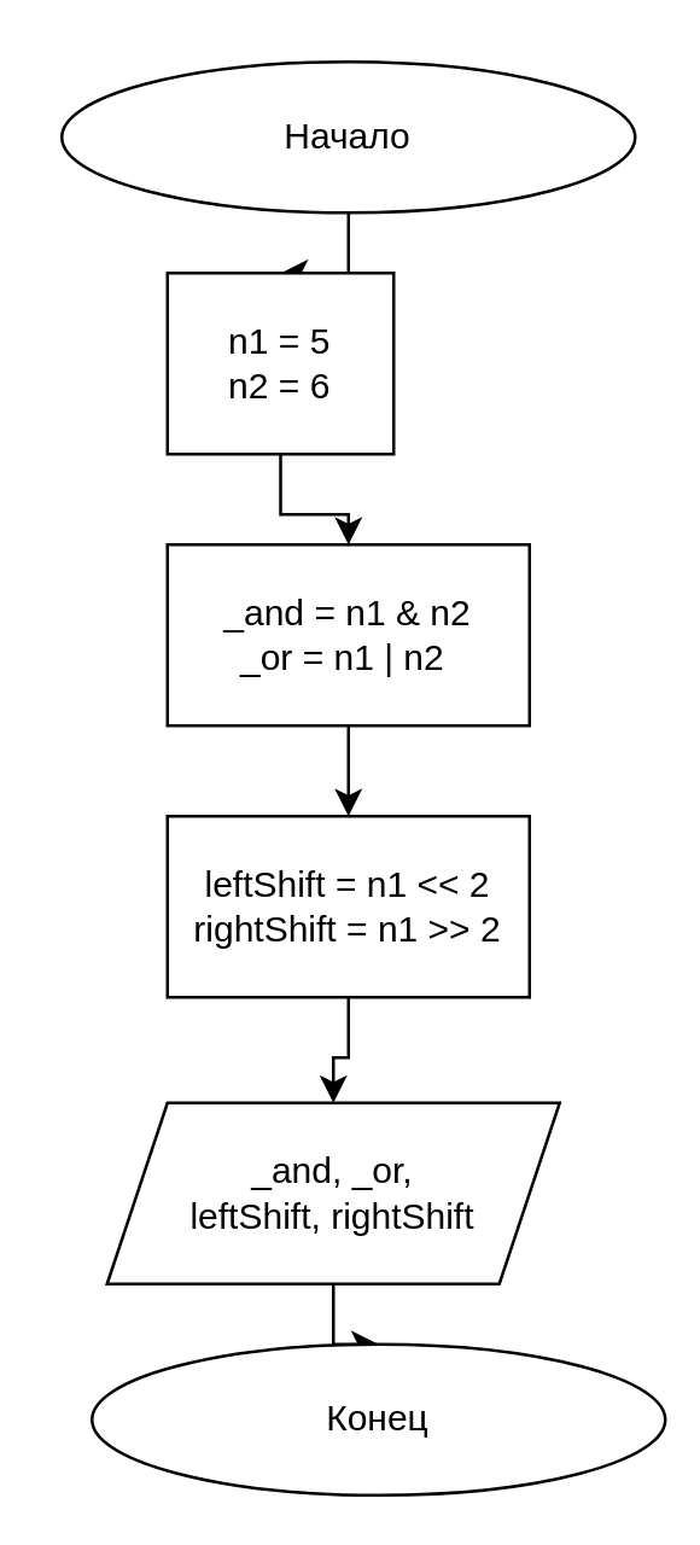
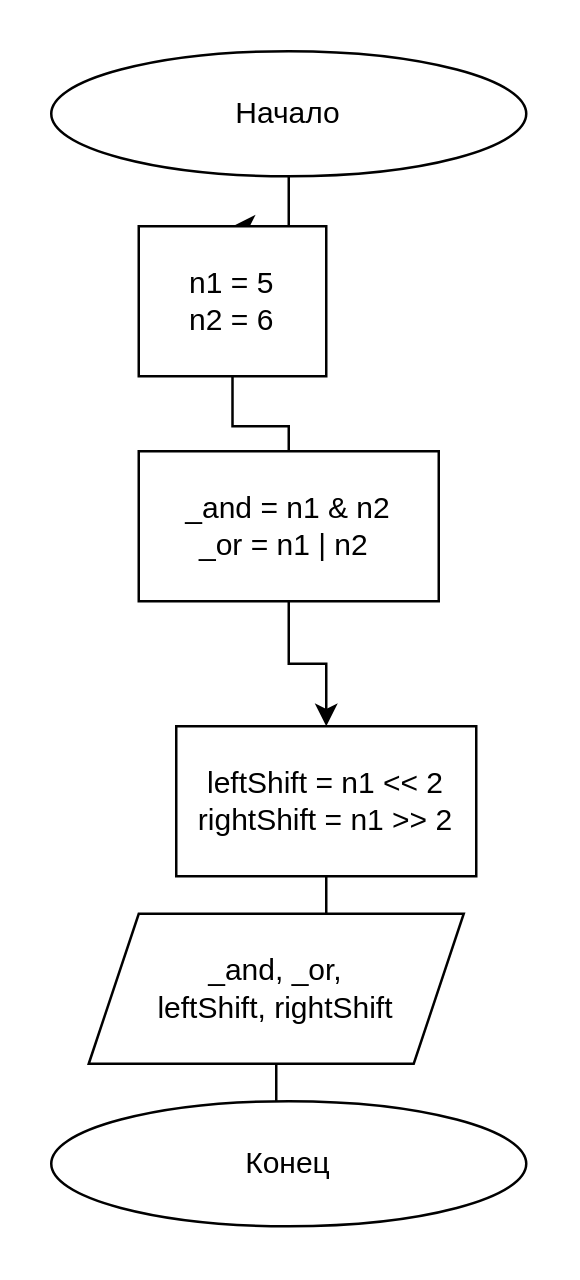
  <mxCell id="0" />
  <mxCell id="1" parent="0" />
  <mxCell id="2" value="" style="edgeStyle=orthogonalEdgeStyle;rounded=0;orthogonalLoop=1;jettySize=auto;html=1;" edge="1" parent="1" source="3" target="5"><mxGeometry relative="1" as="geometry" /></mxCell>
  <mxCell id="3" value="Начало" style="ellipse;whiteSpace=wrap;html=1;" vertex="1" parent="1"><mxGeometry x="20" y="20" width="190" height="50" as="geometry" /></mxCell>
- <mxCell id="4" value="" style="edgeStyle=orthogonalEdgeStyle;rounded=0;orthogonalLoop=1;jettySize=auto;html=1;" edge="1" parent="1" source="5" target="7"><mxGeometry relative="1" as="geometry" /></mxCell>
+ <mxCell id="4" value="" style="edgeStyle=orthogonalEdgeStyle;rounded=0;orthogonalLoop=1;jettySize=auto;html=1;endArrow=none;" edge="1" parent="1" source="5" target="7"><mxGeometry relative="1" as="geometry" /></mxCell>
  <mxCell id="5" value="n1 = 5&lt;br&gt;n2 = 6" style="whiteSpace=wrap;html=1;" vertex="1" parent="1"><mxGeometry x="55" y="90" width="75" height="60" as="geometry" /></mxCell>
  <mxCell id="6" value="" style="edgeStyle=orthogonalEdgeStyle;rounded=0;orthogonalLoop=1;jettySize=auto;html=1;" edge="1" parent="1" source="7" target="9"><mxGeometry relative="1" as="geometry" /></mxCell>
  <mxCell id="7" value="_and = n1 &amp;amp; n2&lt;br&gt;_or = n1 | n2&amp;nbsp;" style="whiteSpace=wrap;html=1;" vertex="1" parent="1"><mxGeometry x="55" y="180" width="120" height="60" as="geometry" /></mxCell>
  <mxCell id="8" value="" style="edgeStyle=orthogonalEdgeStyle;rounded=0;orthogonalLoop=1;jettySize=auto;html=1;" edge="1" parent="1" source="9" target="11"><mxGeometry relative="1" as="geometry" /></mxCell>
- <mxCell id="9" value="leftShift = n1 &amp;lt;&amp;lt; 2&lt;br&gt;rightShift = n1 &amp;gt;&amp;gt; 2" style="whiteSpace=wrap;html=1;" vertex="1" parent="1"><mxGeometry x="55" y="270" width="120" height="60" as="geometry" /></mxCell>
+ <mxCell id="9" value="leftShift = n1 &amp;lt;&amp;lt; 2&lt;br&gt;rightShift = n1 &amp;gt;&amp;gt; 2" style="whiteSpace=wrap;html=1;" vertex="1" parent="1"><mxGeometry x="70" y="290" width="120" height="60" as="geometry" /></mxCell>
  <mxCell id="10" style="edgeStyle=orthogonalEdgeStyle;rounded=0;orthogonalLoop=1;jettySize=auto;html=1;entryX=0.5;entryY=0;entryDx=0;entryDy=0;" edge="1" parent="1" source="11" target="12"><mxGeometry relative="1" as="geometry" /></mxCell>
  <mxCell id="11" value="_and, _or,&lt;br&gt;leftShift, rightShift" style="shape=parallelogram;perimeter=parallelogramPerimeter;whiteSpace=wrap;html=1;fixedSize=1;" vertex="1" parent="1"><mxGeometry x="35" y="365" width="150" height="60" as="geometry" /></mxCell>
- <mxCell id="12" value="Конец" style="ellipse;whiteSpace=wrap;html=1;" vertex="1" parent="1"><mxGeometry x="30" y="445" width="190" height="50" as="geometry" /></mxCell>
+ <mxCell id="12" value="Конец" style="ellipse;whiteSpace=wrap;html=1;" vertex="1" parent="1"><mxGeometry x="20" y="440" width="190" height="50" as="geometry" /></mxCell>
